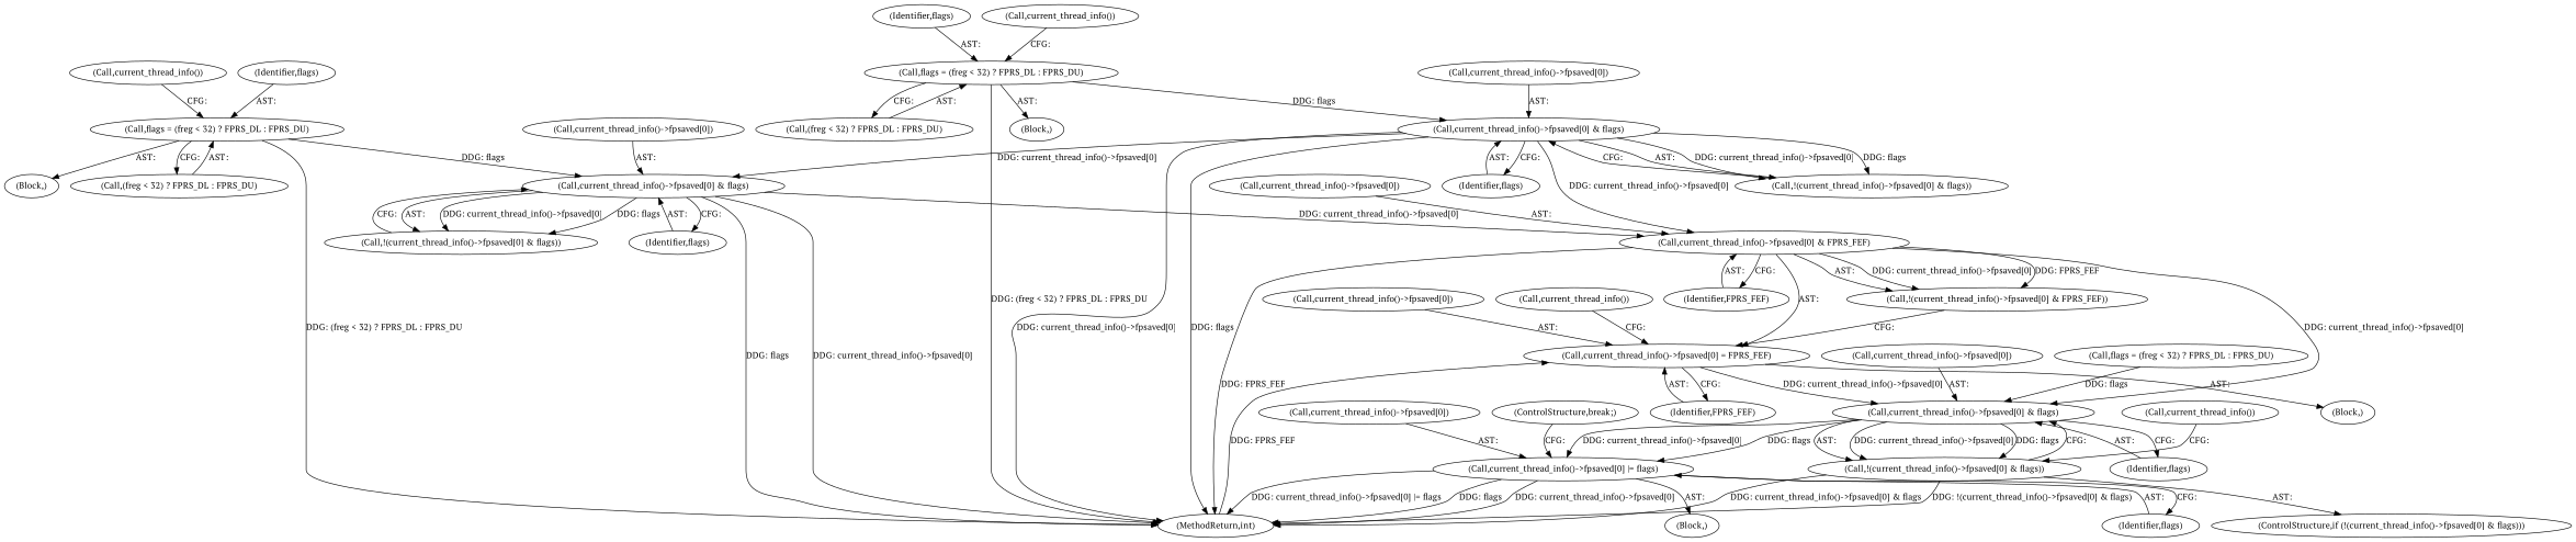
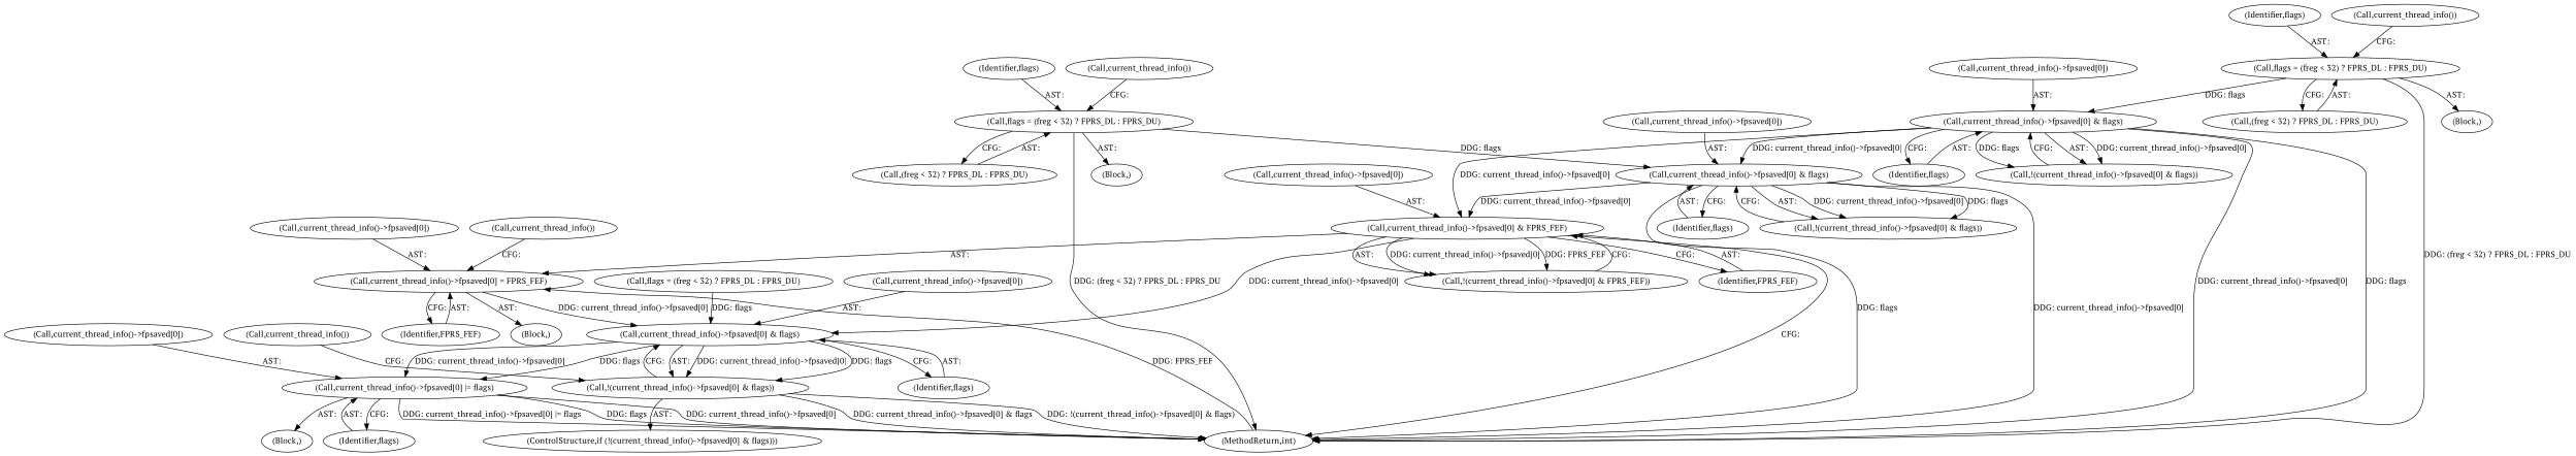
  digraph {
    fontname="PT Serif"
    node [fontname="PT Serif"]
    edge [fontname="PT Serif"]
    n1 [label="(Call,current_thread_info()->fpsaved[0] = FPRS_FEF)"]
    n2 [label="(Call,current_thread_info()->fpsaved[0] & flags)"]
    n3 [label="(Identifier,FPRS_FEF)"]
    n4 [label="(Block,)"]
    n5 [label="(Call,!(current_thread_info()->fpsaved[0] & flags))"]
    n6 [label="(Call,current_thread_info()->fpsaved[0] |= flags)"]
    n7 [label="(Identifier,flags)"]
    n8 [label="(MethodReturn,int)"]
    n9 [label="(Call,current_thread_info()->fpsaved[0] & FPRS_FEF)"]
    n10 [label="(Call,!(current_thread_info()->fpsaved[0] & FPRS_FEF))"]
    n11 [label="(Identifier,FPRS_FEF)"]
    n12 [label="(Call,current_thread_info()->fpsaved[0] & flags)"]
    n13 [label="(Call,current_thread_info()->fpsaved[0] & flags)"]
    n14 [label="(Call,!(current_thread_info()->fpsaved[0] & flags))"]
    n15 [label="(Identifier,flags)"]
    n16 [label="(Identifier,flags)"]
    n17 [label="(Call,!(current_thread_info()->fpsaved[0] & flags))"]
    n18 [label="(Call,flags = (freg < 32) ? FPRS_DL : FPRS_DU)"]
    n19 [label="(Block,)"]
    n20 [label="(Call,(freg < 32) ? FPRS_DL : FPRS_DU)"]
    n21 [label="(Call,flags = (freg < 32) ? FPRS_DL : FPRS_DU)"]
    n22 [label="(Call,(freg < 32) ? FPRS_DL : FPRS_DU)"]
    n23 [label="(Block,)"]
    n24 [label="(ControlStructure,if (!(current_thread_info()->fpsaved[0] & flags)))"]
    n25 [label="(Block,)"]
    n26 [label="(Identifier,flags)"]
    n27 [label="(Identifier,flags)"]
-   n28 [label="(ControlStructure,break;)"]
    n29 [label="(Call,current_thread_info())"]
    n30 [label="(Call,current_thread_info()->fpsaved[0])"]
    n31 [label="(Call,current_thread_info()->fpsaved[0])"]
    n32 [label="(Call,current_thread_info())"]
    n33 [label="(Call,current_thread_info())"]
    n34 [label="(Identifier,flags)"]
    n35 [label="(Call,current_thread_info()->fpsaved[0])"]
    n36 [label="(Call,flags = (freg < 32) ? FPRS_DL : FPRS_DU)"]
    n37 [label="(Call,current_thread_info()->fpsaved[0])"]
    n38 [label="(Call,current_thread_info()->fpsaved[0])"]
    n39 [label="(Call,current_thread_info()->fpsaved[0])"]
    n40 [label="(Call,current_thread_info())"]
    n1 -> n2 [label="DDG: current_thread_info()->fpsaved[0]"]
    n1 -> n3 [label="CFG: "]
    n1 -> n4 [label="AST: "]
    n2 -> n5 [label="AST: "]
    n2 -> n5 [label="DDG: current_thread_info()->fpsaved[0]"]
    n2 -> n5 [label="DDG: flags"]
    n2 -> n6 [label="DDG: current_thread_info()->fpsaved[0]"]
    n2 -> n6 [label="DDG: flags"]
    n2 -> n7 [label="CFG: "]
    n3 -> n1 [label="AST: "]
    n5 -> n2 [label="CFG: "]
    n5 -> n8 [label="DDG: current_thread_info()->fpsaved[0] & flags"]
    n5 -> n8 [label="DDG: !(current_thread_info()->fpsaved[0] & flags)"]
    n5 -> n24 [label="AST: "]
    n6 -> n8 [label="DDG: flags"]
    n6 -> n8 [label="DDG: current_thread_info()->fpsaved[0]"]
    n6 -> n8 [label="DDG: current_thread_info()->fpsaved[0] |= flags"]
    n6 -> n25 [label="AST: "]
    n6 -> n26 [label="CFG: "]
    n7 -> n2 [label="AST: "]
    n8 -> n1 [label="DDG: FPRS_FEF"]
    n9 -> n1 [label="AST: "]
    n9 -> n2 [label="DDG: current_thread_info()->fpsaved[0]"]
-   n9 -> n8 [label="DDG: FPRS_FEF"]
+   n9 -> n8 [label="CFG: "]
    n9 -> n10 [label="AST: "]
    n9 -> n10 [label="DDG: current_thread_info()->fpsaved[0]"]
    n9 -> n10 [label="DDG: FPRS_FEF"]
    n9 -> n11 [label="CFG: "]
-   n10 -> n1 [label="CFG: "]
+   n10 -> n9 [label="CFG: "]
    n11 -> n9 [label="AST: "]
    n12 -> n8 [label="DDG: current_thread_info()->fpsaved[0]"]
    n12 -> n8 [label="DDG: flags"]
    n12 -> n9 [label="DDG: current_thread_info()->fpsaved[0]"]
    n12 -> n13 [label="DDG: current_thread_info()->fpsaved[0]"]
    n12 -> n14 [label="AST: "]
    n12 -> n14 [label="DDG: current_thread_info()->fpsaved[0]"]
    n12 -> n14 [label="DDG: flags"]
    n12 -> n15 [label="CFG: "]
    n13 -> n8 [label="DDG: flags"]
    n13 -> n8 [label="DDG: current_thread_info()->fpsaved[0]"]
    n13 -> n9 [label="DDG: current_thread_info()->fpsaved[0]"]
    n13 -> n16 [label="CFG: "]
    n13 -> n17 [label="AST: "]
    n13 -> n17 [label="DDG: current_thread_info()->fpsaved[0]"]
    n13 -> n17 [label="DDG: flags"]
    n14 -> n12 [label="CFG: "]
    n15 -> n12 [label="AST: "]
    n16 -> n13 [label="AST: "]
    n17 -> n13 [label="CFG: "]
    n18 -> n8 [label="DDG: (freg < 32) ? FPRS_DL : FPRS_DU"]
    n18 -> n12 [label="DDG: flags"]
    n18 -> n19 [label="AST: "]
    n18 -> n20 [label="CFG: "]
    n20 -> n18 [label="AST: "]
    n21 -> n8 [label="DDG: (freg < 32) ? FPRS_DL : FPRS_DU"]
    n21 -> n13 [label="DDG: flags"]
    n21 -> n22 [label="CFG: "]
    n21 -> n23 [label="AST: "]
    n22 -> n21 [label="AST: "]
    n26 -> n6 [label="AST: "]
    n27 -> n18 [label="AST: "]
-   n28 -> n6 [label="CFG: "]
    n29 -> n21 [label="CFG: "]
    n30 -> n1 [label="AST: "]
    n31 -> n2 [label="AST: "]
    n32 -> n18 [label="CFG: "]
    n33 -> n1 [label="CFG: "]
    n34 -> n21 [label="AST: "]
    n35 -> n6 [label="AST: "]
    n36 -> n2 [label="DDG: flags"]
    n37 -> n12 [label="AST: "]
    n38 -> n9 [label="AST: "]
    n39 -> n13 [label="AST: "]
    n40 -> n5 [label="CFG: "]
  }
